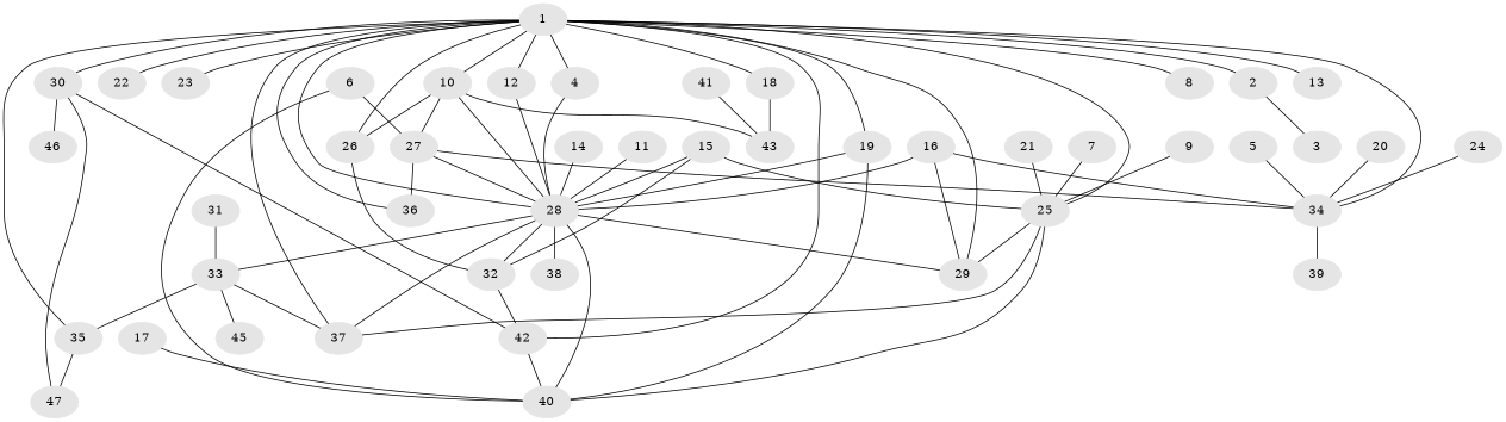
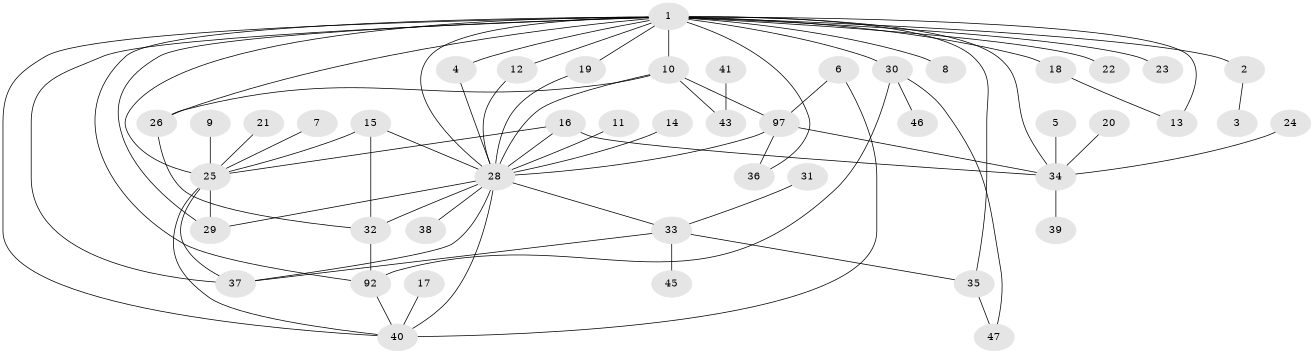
  graph {
    node [color=gray90 style=filled]
    edge [weight=1.0]
    1
    2
    4
    8
    10
    12
    13
    18
    19
    22
    23
    25
    26
    28
    29
    30
    34
    35
    36
    37
    40
-   42
+   42 [label=92]
    3
-   27
+   27 [label=97]
    43
    32
    33
    38
    46
    47
    39
    5
    6
    7
    9
    11
    14
    15
    16
    17
    20
    21
    24
    45
    31
    41
    1 -- 2
    1 -- 4
    1 -- 8
    1 -- 10
    1 -- 12
    1 -- 13
    1 -- 18
    1 -- 19
    1 -- 22
    1 -- 23
    1 -- 25 [weight=2.0]
    1 -- 26
    1 -- 28
    1 -- 29 [weight=2.0]
    1 -- 30 [weight=2.0]
    1 -- 34
    1 -- 35 [weight=2.0]
    1 -- 36
    1 -- 37
-   19 -- 40
+   1 -- 40
    1 -- 42
    2 -- 3
    4 -- 28
    10 -- 26
    10 -- 28
    10 -- 27
    10 -- 43
    12 -- 28
-   18 -- 43
+   18 -- 13
    19 -- 28
    25 -- 29
    25 -- 37
    25 -- 40
    26 -- 32
    28 -- 29
    28 -- 37
    28 -- 40
    28 -- 32
    28 -- 33
    28 -- 38
    30 -- 42
    30 -- 46
    30 -- 47
    34 -- 39
    35 -- 47
    42 -- 40
    27 -- 28
    27 -- 34
    27 -- 36
    32 -- 42
    33 -- 35
    33 -- 37
    33 -- 45
    5 -- 34
    6 -- 40
    6 -- 27
    7 -- 25
    9 -- 25
    11 -- 28
    14 -- 28
    15 -- 25
    15 -- 28
    15 -- 32
-   16 -- 29
+   16 -- 25
    16 -- 28 [weight=2.0]
    16 -- 34
    17 -- 40
    20 -- 34
    21 -- 25
    24 -- 34
    31 -- 33
    41 -- 43
  }
